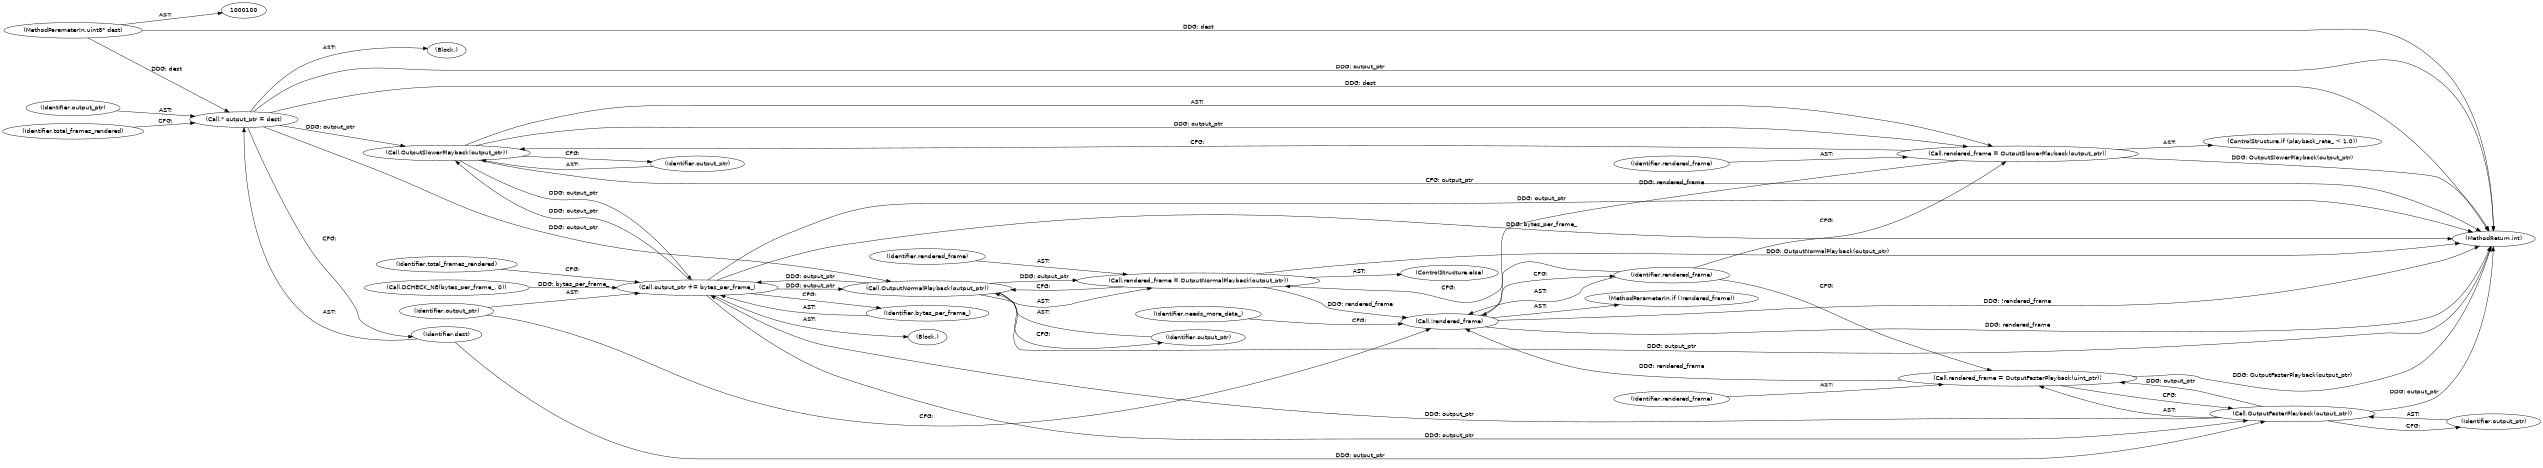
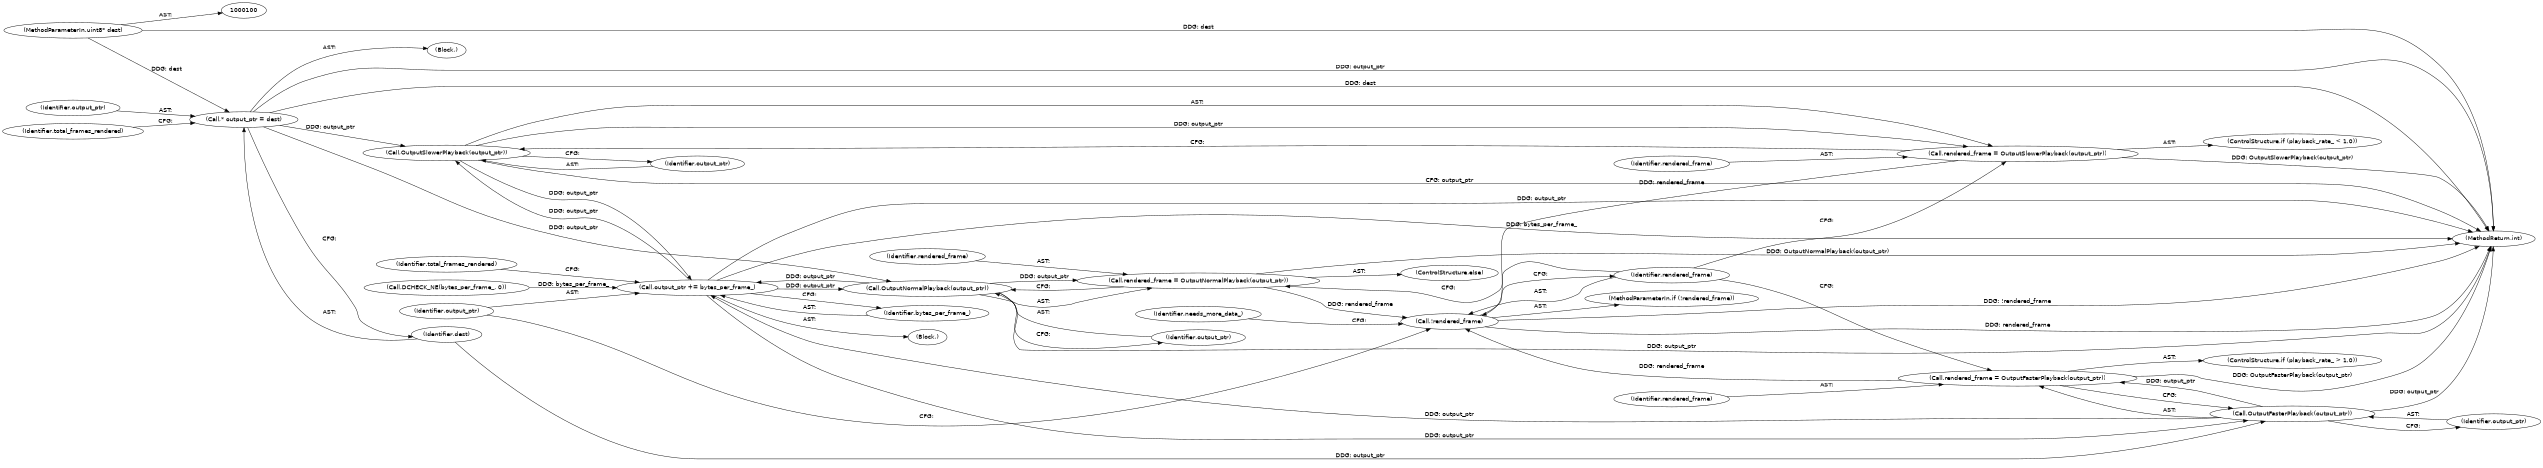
  digraph {
    fontname="DejaVu Sans"
    rankdir=LR
    node [fontname="DejaVu Sans"]
    edge [fontname="DejaVu Sans"]
    n1 [label="(Call,* output_ptr = dest)"]
    n2 [label="(Call,OutputSlowerPlayback(output_ptr))"]
    n3 [label="(Call,OutputNormalPlayback(output_ptr))"]
    n4 [label="(Identifier,dest)"]
    n5 [label="(Block,)"]
    n6 [label="(MethodReturn,int)"]
    n7 [label="(Call,OutputFasterPlayback(output_ptr))"]
-   n8 [label="(Call,rendered_frame = OutputFasterPlayback(uint_ptr))"]
+   n8 [label="(Call,rendered_frame = OutputFasterPlayback(output_ptr))"]
    n9 [label="(Call,output_ptr += bytes_per_frame_)"]
    n10 [label="(Identifier,output_ptr)"]
    n11 [label="(Call,rendered_frame = OutputSlowerPlayback(output_ptr))"]
    n12 [label="(Identifier,output_ptr)"]
    n13 [label="(Call,rendered_frame = OutputNormalPlayback(output_ptr))"]
    n14 [label="(Identifier,output_ptr)"]
    n15 [label="(MethodParameterIn,uint8* dest)"]
    1000100
    n17 [label="(Call,!rendered_frame)"]
+   n18 [label="(ControlStructure,if (playback_rate_ > 1.0))"]
    n19 [label="(Block,)"]
    n20 [label="(Identifier,bytes_per_frame_)"]
    n21 [label="(Identifier,rendered_frame)"]
    n22 [label="(MethodParameterIn,if (!rendered_frame))"]
    n23 [label="(ControlStructure,if (playback_rate_ < 1.0))"]
    n24 [label="(ControlStructure,else)"]
    n25 [label="(Identifier,rendered_frame)"]
    n26 [label="(Identifier,output_ptr)"]
    n27 [label="(Identifier,rendered_frame)"]
    n28 [label="(Identifier,total_frames_rendered)"]
    n29 [label="(Identifier,output_ptr)"]
    n30 [label="(Identifier,rendered_frame)"]
    n31 [label="(Identifier,needs_more_data_)"]
    n32 [label="(Call,DCHECK_NE(bytes_per_frame_, 0))"]
    n33 [label="(Identifier,total_frames_rendered)"]
    n1 -> n2 [label="DDG: output_ptr"]
    n1 -> n3 [label="DDG: output_ptr"]
    n1 -> n4 [label="CFG: "]
    n1 -> n5 [label="AST: "]
    n1 -> n6 [label="DDG: output_ptr"]
    n1 -> n6 [label="DDG: dest"]
    n2 -> n6 [label="CFG: output_ptr"]
    n2 -> n9 [label="DDG: output_ptr"]
    n2 -> n11 [label="AST: "]
    n2 -> n11 [label="DDG: output_ptr"]
    n2 -> n12 [label="CFG: "]
    n3 -> n6 [label="DDG: output_ptr"]
    n3 -> n9 [label="DDG: output_ptr"]
    n3 -> n13 [label="AST: "]
    n3 -> n13 [label="DDG: output_ptr"]
    n3 -> n14 [label="CFG: "]
    n4 -> n1 [label="AST: "]
    n4 -> n7 [label="DDG: output_ptr"]
    n7 -> n6 [label="DDG: output_ptr"]
    n7 -> n8 [label="AST: "]
    n7 -> n8 [label="DDG: output_ptr"]
    n7 -> n9 [label="DDG: output_ptr"]
    n7 -> n10 [label="CFG: "]
    n8 -> n6 [label="DDG: OutputFasterPlayback(output_ptr)"]
    n8 -> n7 [label="CFG: "]
    n8 -> n17 [label="DDG: rendered_frame"]
+   n8 -> n18 [label="AST: "]
    n9 -> n2 [label="DDG: output_ptr"]
    n9 -> n3 [label="DDG: output_ptr"]
    n9 -> n6 [label="DDG: output_ptr"]
    n9 -> n6 [label="DDG: bytes_per_frame_"]
    n9 -> n7 [label="DDG: output_ptr"]
    n9 -> n19 [label="AST: "]
    n9 -> n20 [label="CFG: "]
    n10 -> n7 [label="AST: "]
    n11 -> n2 [label="CFG: "]
    n11 -> n6 [label="DDG: OutputSlowerPlayback(output_ptr)"]
    n11 -> n17 [label="DDG: rendered_frame"]
    n11 -> n23 [label="AST: "]
    n12 -> n2 [label="AST: "]
    n13 -> n3 [label="CFG: "]
    n13 -> n6 [label="DDG: OutputNormalPlayback(output_ptr)"]
    n13 -> n17 [label="DDG: rendered_frame"]
    n13 -> n24 [label="AST: "]
    n14 -> n3 [label="AST: "]
    n15 -> n1 [label="DDG: dest"]
    n15 -> n6 [label="DDG: dest"]
    n15 -> 1000100 [label="AST: "]
    n17 -> n6 [label="DDG: rendered_frame"]
    n17 -> n6 [label="DDG: !rendered_frame"]
    n17 -> n21 [label="CFG: "]
    n17 -> n22 [label="AST: "]
    n20 -> n9 [label="AST: "]
    n21 -> n8 [label="CFG: "]
    n21 -> n11 [label="CFG: "]
    n21 -> n13 [label="CFG: "]
    n21 -> n17 [label="AST: "]
    n25 -> n13 [label="AST: "]
    n26 -> n1 [label="AST: "]
    n27 -> n11 [label="AST: "]
    n28 -> n9 [label="CFG: "]
    n29 -> n9 [label="AST: "]
    n29 -> n17 [label="CFG: "]
    n30 -> n8 [label="AST: "]
    n31 -> n17 [label="CFG: "]
    n32 -> n9 [label="DDG: bytes_per_frame_"]
    n33 -> n1 [label="CFG: "]
  }
